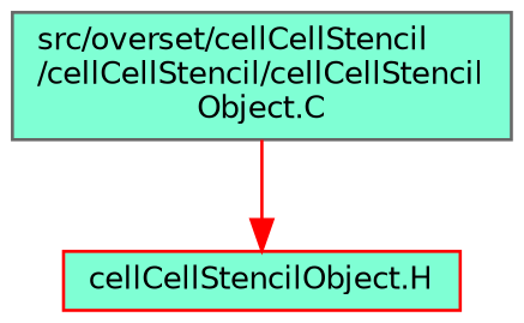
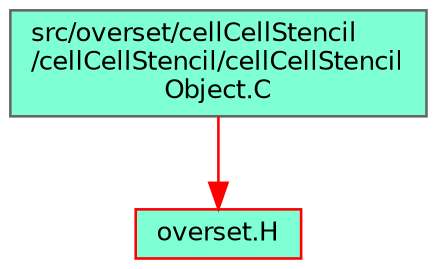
  digraph {
    node [fillcolor=aquamarine fontname=Helvetica fontsize=10 shape=box style=filled]
    n1 [color=gray40 fontcolor=black height=0.2 label="src/overset/cellCellStencil\l/cellCellStencil/cellCellStencil\lObject.C" width=0.4]
-   n2 [color=red height=0.2 label="cellCellStencilObject.H" width=0.4]
+   n2 [color=red height=0.2 label="overset.H" width=0.4]
    n1 -> n2 [color=red fontname=Helvetica fontsize=10 labelfontname=Helvetica labelfontsize=10 style=solid]
  }
